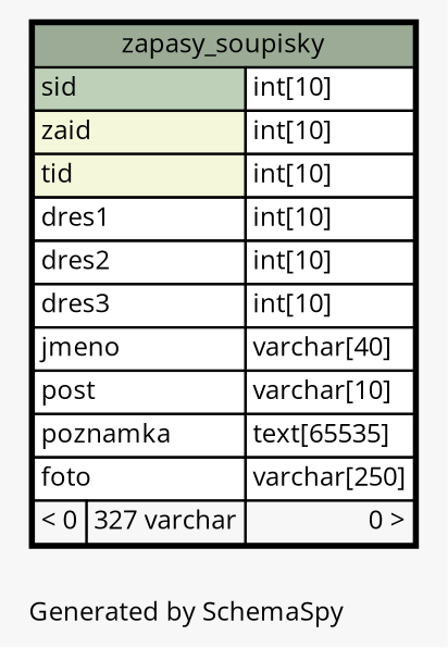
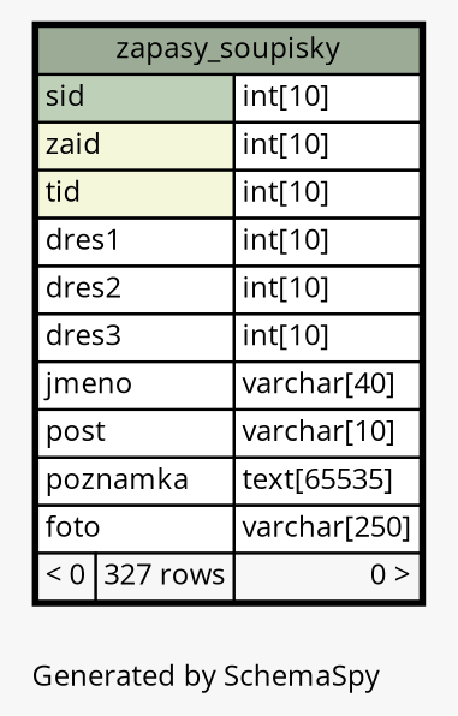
  digraph {
    bgcolor="#f7f7f7"
    fontname="Open Sans"
    fontsize=11
    label="\nGenerated by SchemaSpy"
    labeljust=l
    nodesep=0.18
    rankdir=RL
    ranksep=0.46
-   n1 [fontname="Open Sans" fontsize=11 label=<     <TABLE BORDER="2" CELLBORDER="1" CELLSPACING="0" BGCOLOR="#ffffff">       <TR><TD COLSPAN="3" BGCOLOR="#9bab96" ALIGN="CENTER">zapasy_soupisky</TD></TR>       <TR><TD PORT="sid" COLSPAN="2" BGCOLOR="#bed1b8" ALIGN="LEFT">sid</TD><TD PORT="sid.type" ALIGN="LEFT">int[10]</TD></TR>       <TR><TD PORT="zaid" COLSPAN="2" BGCOLOR="#f4f7da" ALIGN="LEFT">zaid</TD><TD PORT="zaid.type" ALIGN="LEFT">int[10]</TD></TR>       <TR><TD PORT="tid" COLSPAN="2" BGCOLOR="#f4f7da" ALIGN="LEFT">tid</TD><TD PORT="tid.type" ALIGN="LEFT">int[10]</TD></TR>       <TR><TD PORT="dres1" COLSPAN="2" ALIGN="LEFT">dres1</TD><TD PORT="dres1.type" ALIGN="LEFT">int[10]</TD></TR>       <TR><TD PORT="dres2" COLSPAN="2" ALIGN="LEFT">dres2</TD><TD PORT="dres2.type" ALIGN="LEFT">int[10]</TD></TR>       <TR><TD PORT="dres3" COLSPAN="2" ALIGN="LEFT">dres3</TD><TD PORT="dres3.type" ALIGN="LEFT">int[10]</TD></TR>       <TR><TD PORT="jmeno" COLSPAN="2" ALIGN="LEFT">jmeno</TD><TD PORT="jmeno.type" ALIGN="LEFT">varchar[40]</TD></TR>       <TR><TD PORT="post" COLSPAN="2" ALIGN="LEFT">post</TD><TD PORT="post.type" ALIGN="LEFT">varchar[10]</TD></TR>       <TR><TD PORT="poznamka" COLSPAN="2" ALIGN="LEFT">poznamka</TD><TD PORT="poznamka.type" ALIGN="LEFT">text[65535]</TD></TR>       <TR><TD PORT="foto" COLSPAN="2" ALIGN="LEFT">foto</TD><TD PORT="foto.type" ALIGN="LEFT">varchar[250]</TD></TR>       <TR><TD ALIGN="LEFT" BGCOLOR="#f7f7f7">&lt; 0</TD><TD ALIGN="RIGHT" BGCOLOR="#f7f7f7">327 varchar</TD><TD ALIGN="RIGHT" BGCOLOR="#f7f7f7">0 &gt;</TD></TR>     </TABLE>> shape=plaintext]
+   n1 [fontname="Open Sans" fontsize=11 label=<     <TABLE BORDER="2" CELLBORDER="1" CELLSPACING="0" BGCOLOR="#ffffff">       <TR><TD COLSPAN="3" BGCOLOR="#9bab96" ALIGN="CENTER">zapasy_soupisky</TD></TR>       <TR><TD PORT="sid" COLSPAN="2" BGCOLOR="#bed1b8" ALIGN="LEFT">sid</TD><TD PORT="sid.type" ALIGN="LEFT">int[10]</TD></TR>       <TR><TD PORT="zaid" COLSPAN="2" BGCOLOR="#f4f7da" ALIGN="LEFT">zaid</TD><TD PORT="zaid.type" ALIGN="LEFT">int[10]</TD></TR>       <TR><TD PORT="tid" COLSPAN="2" BGCOLOR="#f4f7da" ALIGN="LEFT">tid</TD><TD PORT="tid.type" ALIGN="LEFT">int[10]</TD></TR>       <TR><TD PORT="dres1" COLSPAN="2" ALIGN="LEFT">dres1</TD><TD PORT="dres1.type" ALIGN="LEFT">int[10]</TD></TR>       <TR><TD PORT="dres2" COLSPAN="2" ALIGN="LEFT">dres2</TD><TD PORT="dres2.type" ALIGN="LEFT">int[10]</TD></TR>       <TR><TD PORT="dres3" COLSPAN="2" ALIGN="LEFT">dres3</TD><TD PORT="dres3.type" ALIGN="LEFT">int[10]</TD></TR>       <TR><TD PORT="jmeno" COLSPAN="2" ALIGN="LEFT">jmeno</TD><TD PORT="jmeno.type" ALIGN="LEFT">varchar[40]</TD></TR>       <TR><TD PORT="post" COLSPAN="2" ALIGN="LEFT">post</TD><TD PORT="post.type" ALIGN="LEFT">varchar[10]</TD></TR>       <TR><TD PORT="poznamka" COLSPAN="2" ALIGN="LEFT">poznamka</TD><TD PORT="poznamka.type" ALIGN="LEFT">text[65535]</TD></TR>       <TR><TD PORT="foto" COLSPAN="2" ALIGN="LEFT">foto</TD><TD PORT="foto.type" ALIGN="LEFT">varchar[250]</TD></TR>       <TR><TD ALIGN="LEFT" BGCOLOR="#f7f7f7">&lt; 0</TD><TD ALIGN="RIGHT" BGCOLOR="#f7f7f7">327 rows</TD><TD ALIGN="RIGHT" BGCOLOR="#f7f7f7">0 &gt;</TD></TR>     </TABLE>> shape=plaintext]
  }
